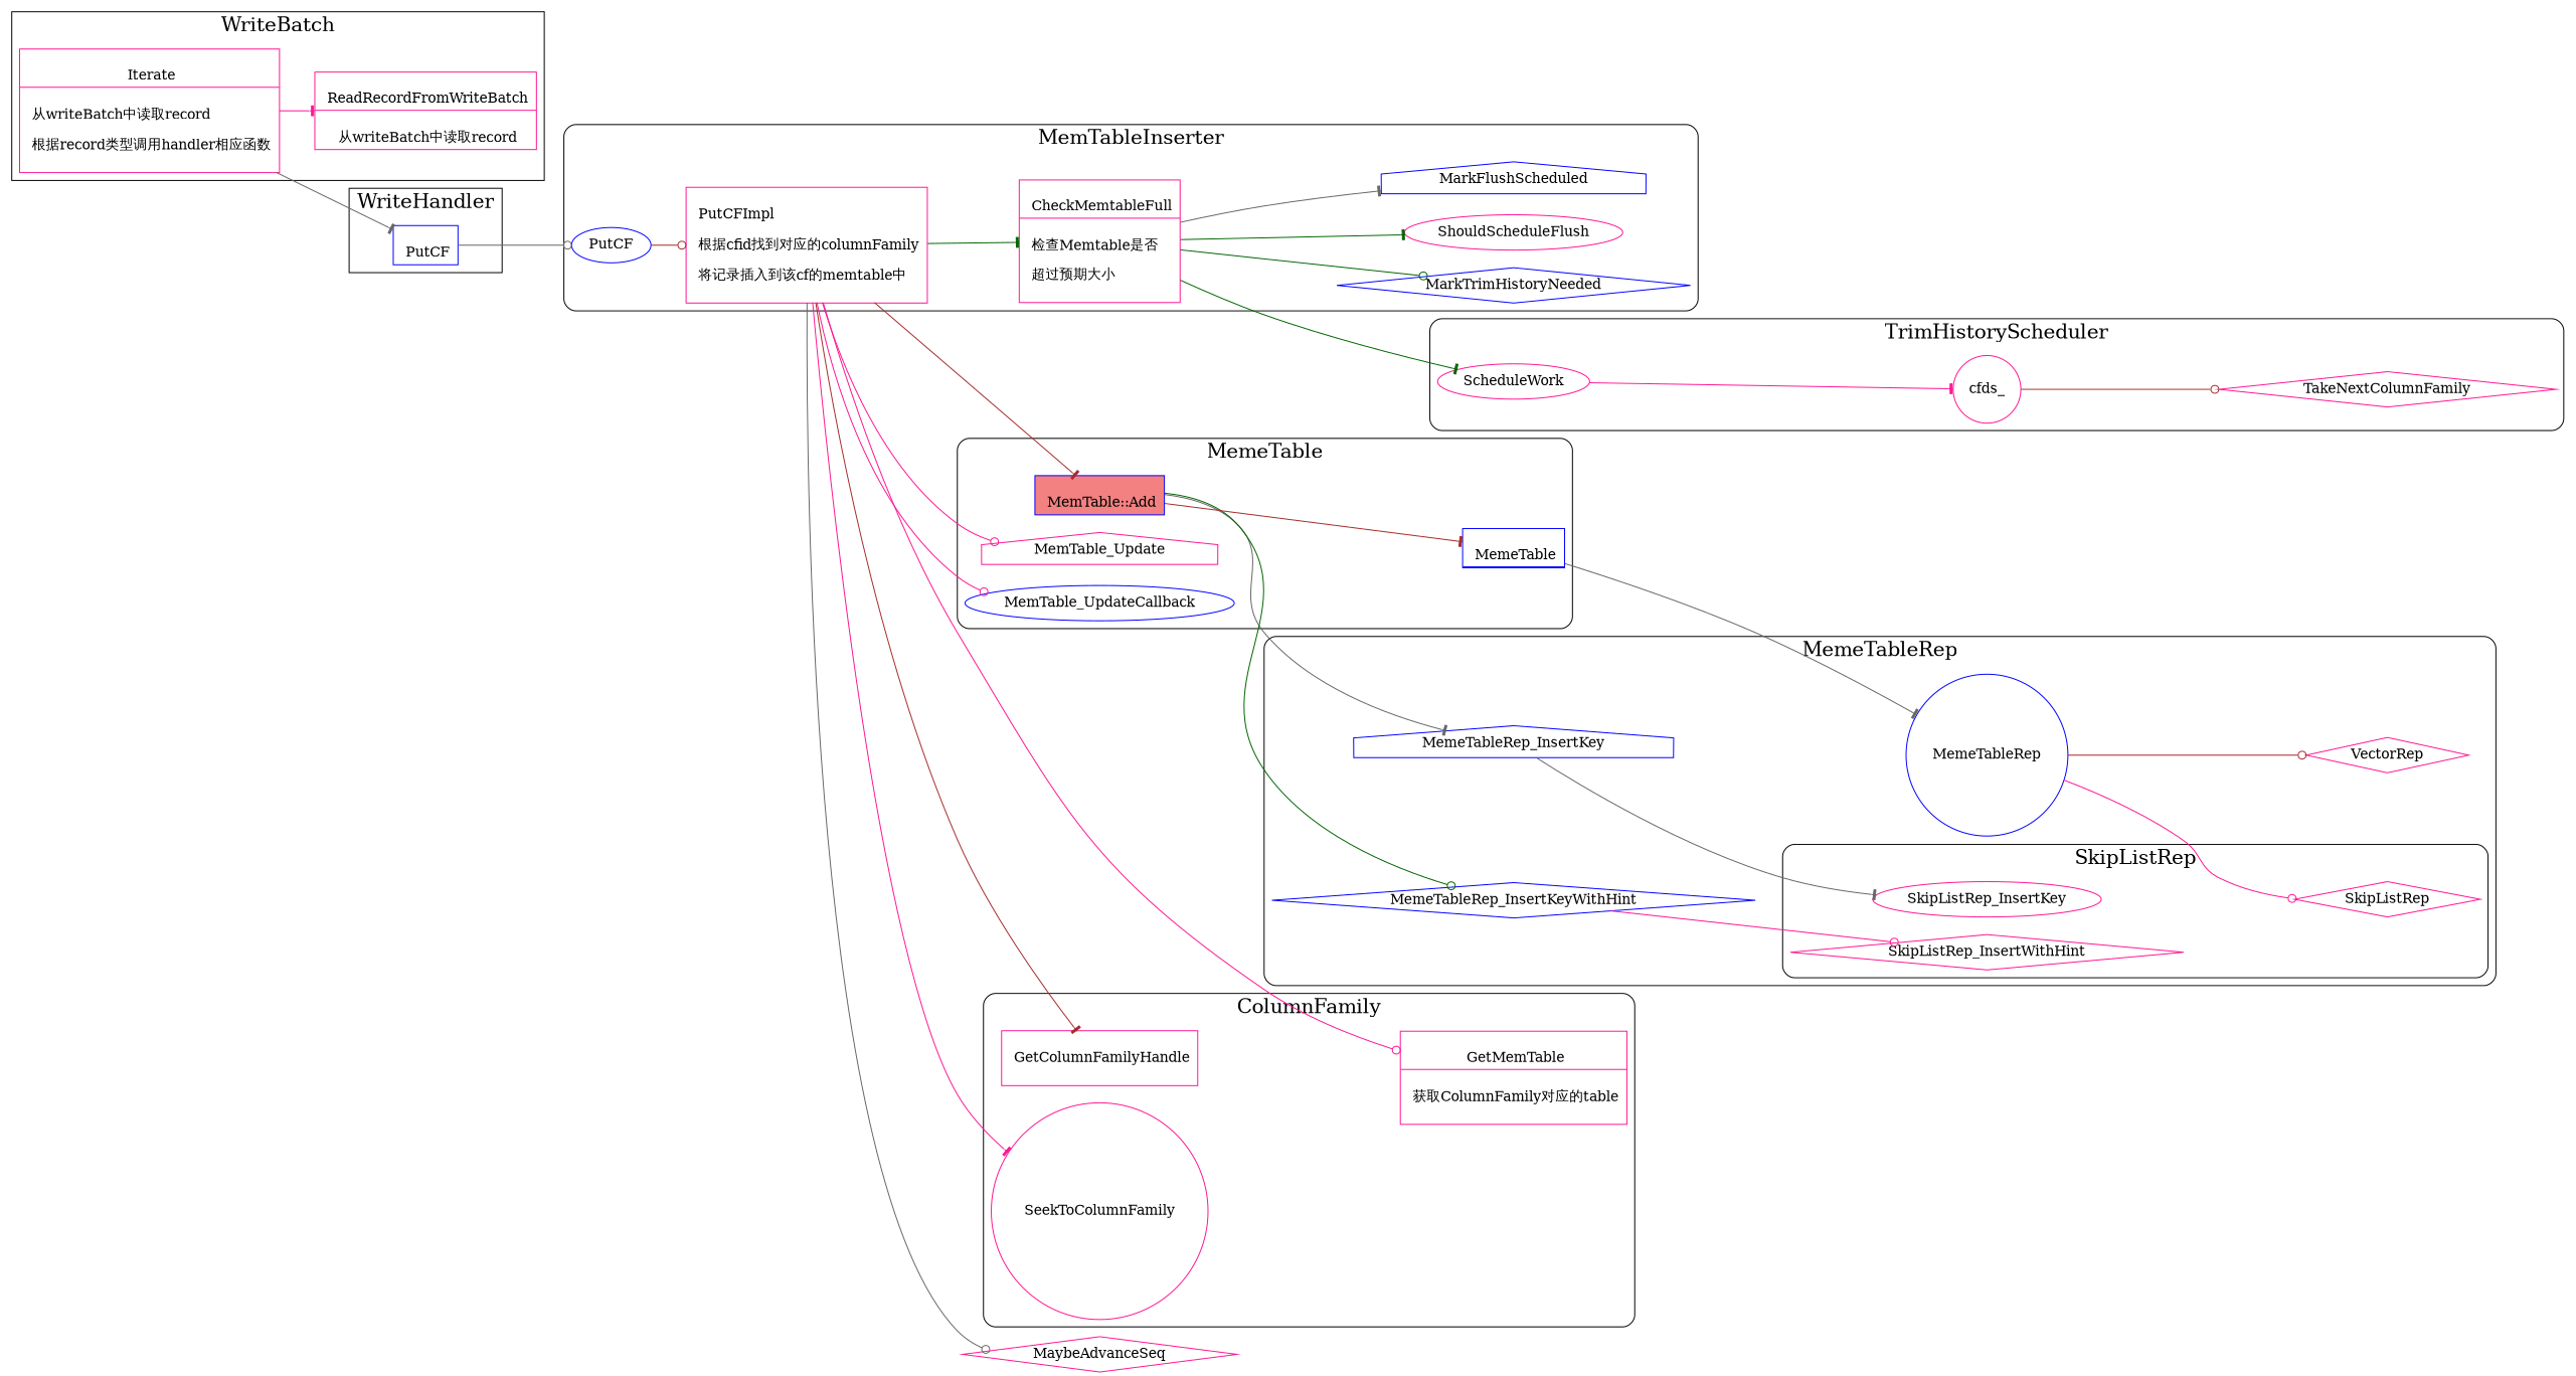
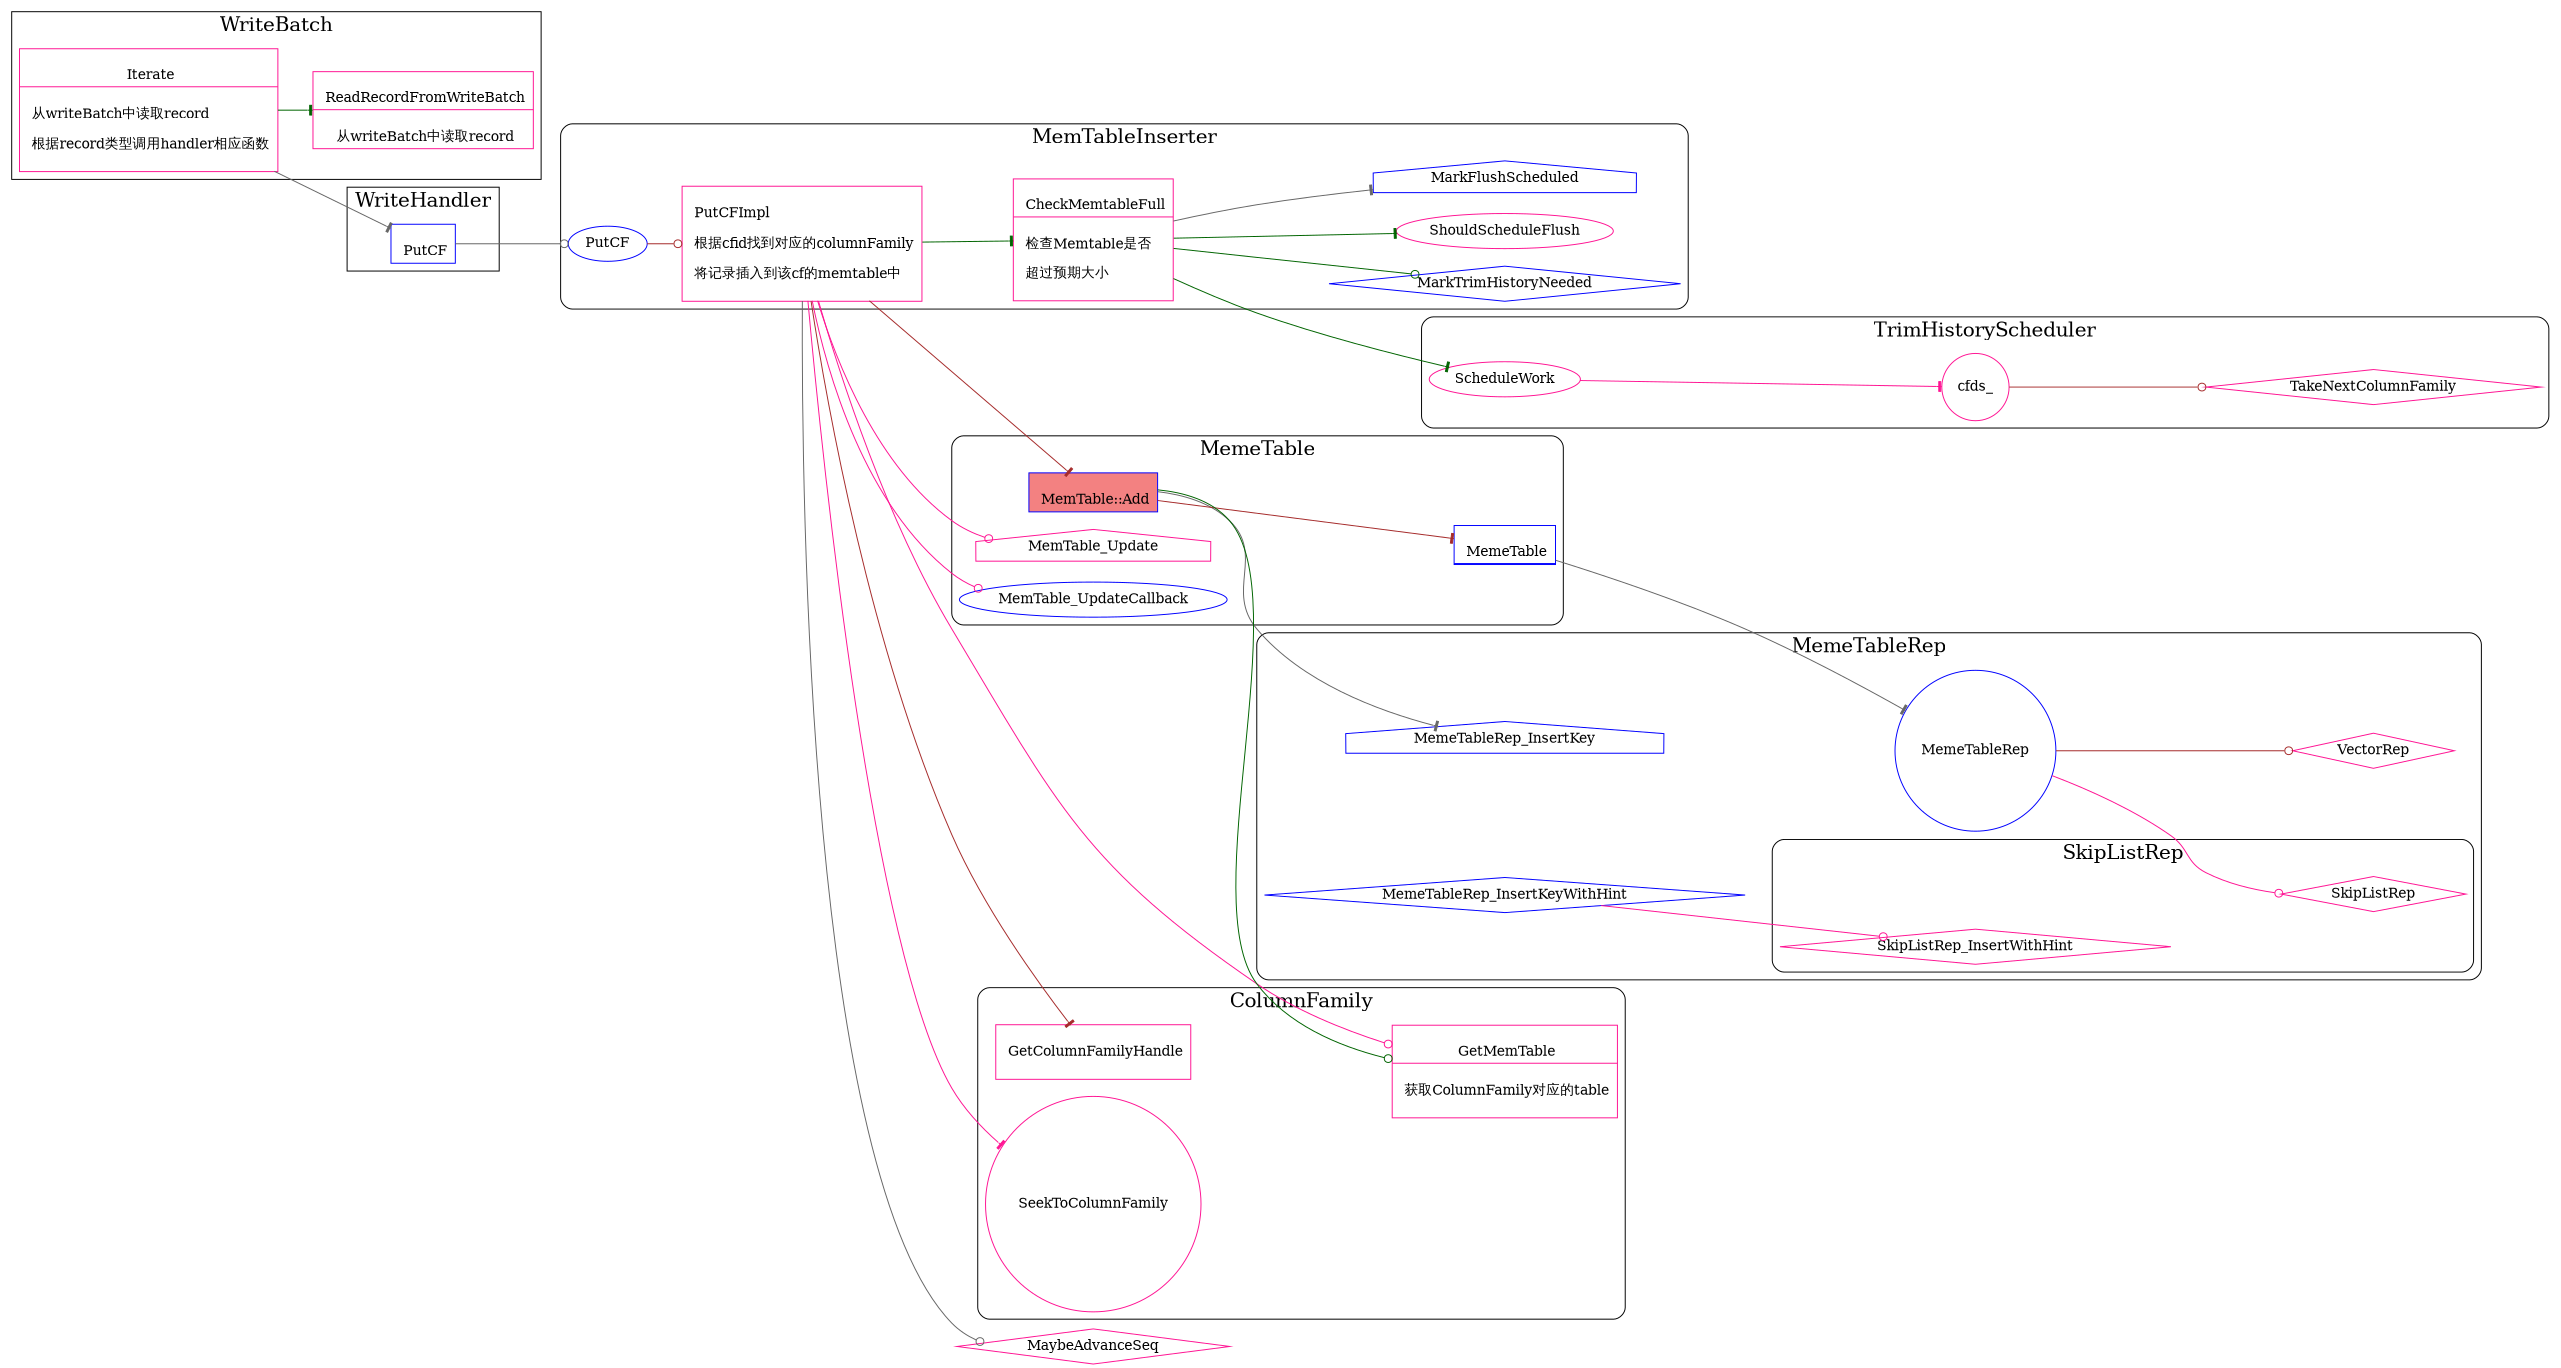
  digraph {
    newrank=true
    rankdir=LR
    node [color=deeppink shape=record]
    edge [arrowhead=tee color=deeppink]
    ScheduleWork [shape=ellipse]
    cfds_ [shape=circle]
    TakeNextColumnFamily [shape=diamond]
    n4 [label="{{\n        PutCFImpl\l\n        根据cfid找到对应的columnFamily\l\n        将记录插入到该cf的memtable中\l\n      }}"]
    PutCF [color=blue shape=ellipse]
    n6 [label="{{\n        CheckMemtableFull|\n        检查Memtable是否\l \n        超过预期大小\l\n      }}"]
    MarkTrimHistoryNeeded [color=blue shape=diamond]
    ShouldScheduleFlush [shape=ellipse]
    MarkFlushScheduled [color=blue shape=house]
    SkipListRep [shape=diamond]
-   SkipListRep_InsertKey [shape=ellipse]
    SkipListRep_InsertWithHint [shape=diamond]
    MemeTableRep [color=blue shape=circle]
    VectorRep [shape=diamond]
    MemeTableRep_InsertKey [color=blue shape=house]
    MemeTableRep_InsertKeyWithHint [color=blue shape=diamond]
    n17 [color=blue fillcolor="#f38181" label="{{\n        MemTable::Add\n      }}" style=filled]
    n18 [color=blue label="{{\n        MemeTable|\n          <MemeTableRep> std::unique_ptr\<MemTableRep\> table_;\n      }}"]
    MemTable_Update [shape=house]
    MemTable_UpdateCallback [color=blue shape=ellipse]
    n21 [label="{{\n        GetMemTable|\n        获取ColumnFamily对应的table\l\n      }}"]
    n22 [label="{{\n        GetColumnFamilyHandle\l\n      }}"]
    SeekToColumnFamily [shape=circle]
    n24 [color=blue label="{{\n      PutCF\n      }}"]
    n25 [label="{{\n        Iterate|\n        从writeBatch中读取record\l\n        根据record类型调用handler相应函数\l\n      }}"]
    n26 [label="{{\n        ReadRecordFromWriteBatch|\n        从writeBatch中读取record\n      }}"]
    MaybeAdvanceSeq [shape=diamond]
    subgraph cluster_1 {
      fontsize=20
      label=TrimHistoryScheduler
      style=rounded
      ScheduleWork
      cfds_
      TakeNextColumnFamily
    }
    subgraph cluster_2 {
      fontsize=20
      label=MemTableInserter
      style=rounded
      n4
      PutCF
      n6
      MarkTrimHistoryNeeded
      ShouldScheduleFlush
      MarkFlushScheduled
    }
    subgraph cluster_3 {
      fontsize=20
      label=MemeTableRep
      style=rounded
      MemeTableRep
      VectorRep
      MemeTableRep_InsertKey
      MemeTableRep_InsertKeyWithHint
      subgraph cluster_4 {
        fontsize=20
        label=SkipListRep
        style=rounded
        SkipListRep
-       SkipListRep_InsertKey
        SkipListRep_InsertWithHint
      }
    }
    subgraph cluster_5 {
      fontsize=20
      label=MemeTable
      style=rounded
      n17
      n18
      MemTable_Update
      MemTable_UpdateCallback
    }
    subgraph cluster_6 {
      fontsize=20
      label=ColumnFamily
      style=rounded
      n21
      n22
      SeekToColumnFamily
    }
    subgraph cluster_7 {
      fontsize=20
      label=WriteHandler
      n24
    }
    subgraph cluster_8 {
      fontsize=20
      label=WriteBatch
      n25
      n26
    }
    ScheduleWork -> cfds_
    cfds_ -> TakeNextColumnFamily [arrowhead=odot color=brown]
    n4 -> n6 [color=darkgreen]
    n4 -> n17 [color=brown]
    n4 -> MemTable_Update [arrowhead=odot]
    n4 -> MemTable_UpdateCallback [arrowhead=odot]
    n4 -> n21 [arrowhead=odot]
    n4 -> n22 [color=brown]
    n4 -> SeekToColumnFamily
    n4 -> MaybeAdvanceSeq [arrowhead=odot color=gray40]
    PutCF -> n4 [arrowhead=odot color=brown]
    n6 -> ScheduleWork [color=darkgreen]
    n6 -> MarkTrimHistoryNeeded [arrowhead=odot color=darkgreen]
    n6 -> ShouldScheduleFlush [color=darkgreen]
    n6 -> MarkFlushScheduled [color=gray40]
    MemeTableRep -> SkipListRep [arrowhead=odot]
    MemeTableRep -> VectorRep [arrowhead=odot color=brown]
-   MemeTableRep_InsertKey -> SkipListRep_InsertKey [color=gray40]
    MemeTableRep_InsertKeyWithHint -> SkipListRep_InsertWithHint [arrowhead=odot]
    n17 -> MemeTableRep_InsertKey [color=gray40]
-   n17 -> MemeTableRep_InsertKeyWithHint [arrowhead=odot color=darkgreen]
+   n17 -> n21 [arrowhead=odot color=darkgreen]
    n17 -> n18 [color=brown]
    n18 -> MemeTableRep [color=gray40 tailport=MemeTableRep]
    n24 -> PutCF [arrowhead=odot color=gray40]
    n25 -> n24 [color=gray40]
-   n25 -> n26
+   n25 -> n26 [color=darkgreen]
  }
